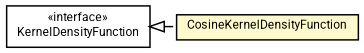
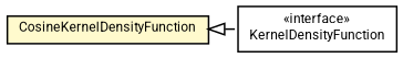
  digraph {
    nodesep=0.15
    rankdir=LR
    ranksep=0.25
    node [fontcolor=black fontname=Roboto fontsize=8 margin=0 shape=plaintext]
    n1 [height=0 label=<<table title="de.lmu.ifi.dbs.elki.math.statistics.kernelfunctions.CosineKernelDensityFunction" border="0" cellborder="1" cellspacing="0" cellpadding="2" bgcolor="lemonChiffon" href="CosineKernelDensityFunction.html" target="_parent"> 		<tr><td><table border="0" cellspacing="0" cellpadding="1"> 		<tr><td align="center" balign="center"> <font face="Roboto">CosineKernelDensityFunction</font> </td></tr> 		</table></td></tr> 		</table>> width=0]
    n2 [height=0 label=<<table title="de.lmu.ifi.dbs.elki.math.statistics.kernelfunctions.KernelDensityFunction" border="0" cellborder="1" cellspacing="0" cellpadding="2" href="KernelDensityFunction.html" target="_parent"> 		<tr><td><table border="0" cellspacing="0" cellpadding="1"> 		<tr><td align="center" balign="center"> &#171;interface&#187; </td></tr> 		<tr><td align="center" balign="center"> <font face="Roboto">KernelDensityFunction</font> </td></tr> 		</table></td></tr> 		</table>> width=0]
-   n2 -> n1 [arrowtail=empty color=black dir=back fontname=Roboto fontsize=7 labelfontname=Roboto labelfontsize=7 style=dashed weight=9]
+   n1 -> n2 [arrowtail=empty color=black dir=back fontname=Roboto fontsize=7 labelfontname=Roboto labelfontsize=7 style=dashed weight=9]
  }
